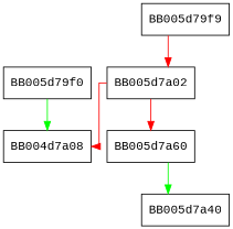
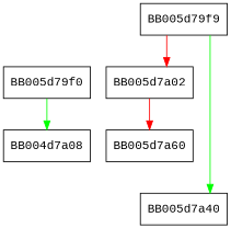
  digraph {
    fontname="Liberation Mono"
    splines=ortho
    node [fontname="Liberation Mono" shape=box]
    edge [color=red fontname="Liberation Mono"]
    n1 [label=BB004d7a08]
    BB005d79f0
    BB005d79f9
    BB005d7a40
    BB005d7a02
    BB005d7a60
    BB005d79f0 -> n1 [color=green]
-   BB005d7a60 -> BB005d7a40 [color=green]
+   BB005d79f9 -> BB005d7a40 [color=green]
    BB005d79f9 -> BB005d7a02
-   BB005d7a02 -> n1
    BB005d7a02 -> BB005d7a60
  }
